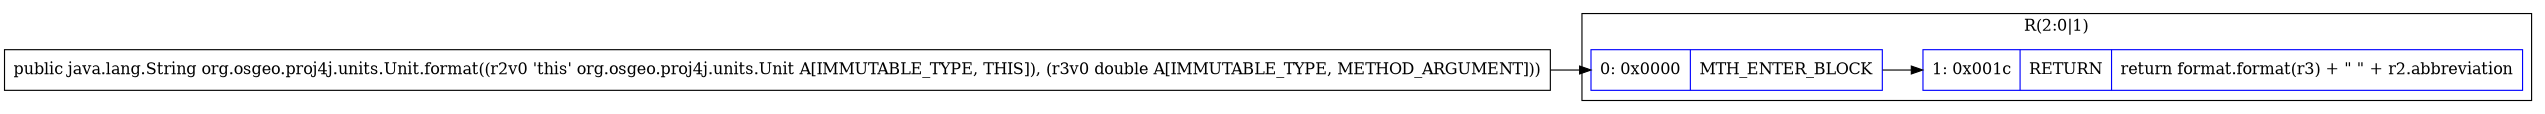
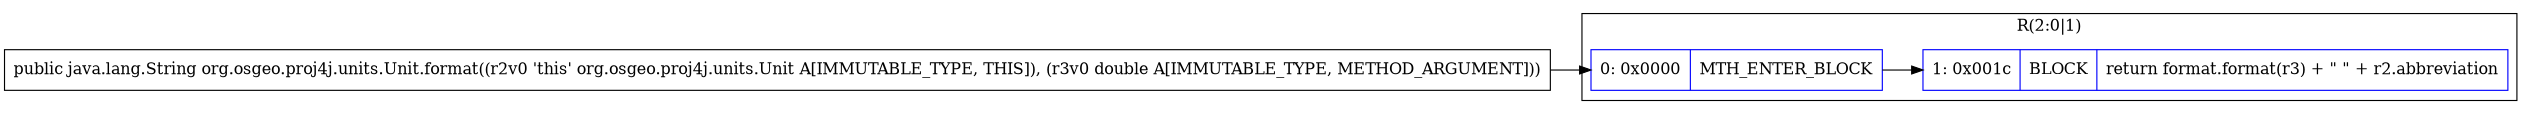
  digraph {
    rankdir=LR
    node [color=blue shape=record]
    n1 [label="{0\:\ 0x0000|MTH_ENTER_BLOCK\l}"]
-   n2 [label="{1\:\ 0x001c|RETURN\l|return format.format(r3) + \" \" + r2.abbreviation\l}"]
+   n2 [label="{1\:\ 0x001c|BLOCK\l|return format.format(r3) + \" \" + r2.abbreviation\l}"]
    n3 [label="{public java.lang.String org.osgeo.proj4j.units.Unit.format((r2v0 'this' org.osgeo.proj4j.units.Unit A[IMMUTABLE_TYPE, THIS]), (r3v0 double A[IMMUTABLE_TYPE, METHOD_ARGUMENT])) }" color=""]
    subgraph cluster_1 {
      label="R(2:0|1)"
      n1
      n2
    }
    n1 -> n2
    n3 -> n1
  }
